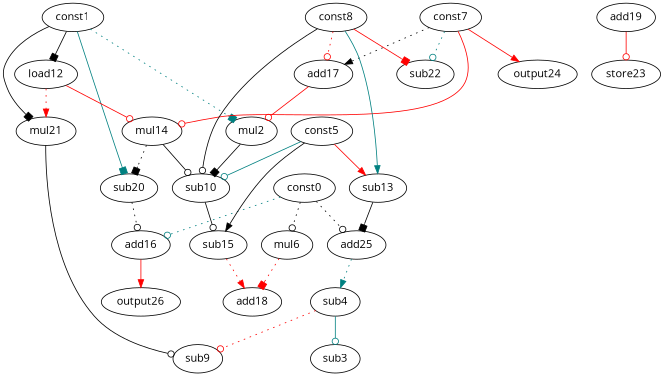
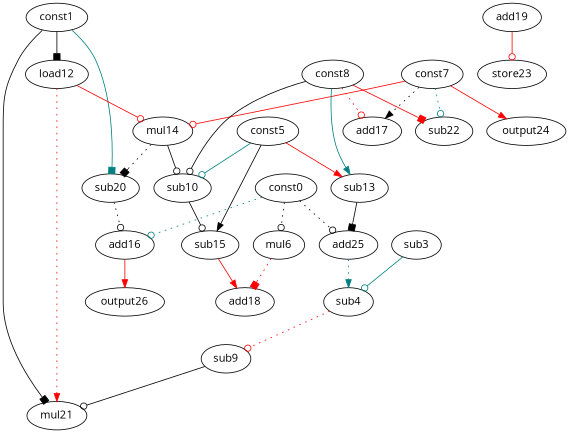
  digraph {
    fontname="Open Sans"
    node [fontname="Open Sans" opcode=sub]
    edge [arrowhead=odot color=black fontname="Open Sans" operand=0 style=solid]
    const0 [opcode=const]
    mul6 [opcode=mul]
    add16 [opcode=add]
    add25 [opcode=add]
    add18 [opcode=add]
    output26 [opcode=output]
    sub4
    const1 [opcode=const]
-   mul2 [opcode=mul]
    load12 [opcode=load]
    sub20
    mul21 [opcode=mul]
    sub10
    mul14 [opcode=mul]
    sub9
    sub15
    n17 [label=sub3 opcode=const]
    const5 [opcode=const]
    sub13
    add19 [opcode=add]
    store23 [opcode=store]
    const7 [opcode=const]
    add17 [opcode=add]
    sub22
    output24 [opcode=output]
    const8 [opcode=const]
    const0 -> mul6 [style=dotted]
    const0 -> add16 [color=teal style=dotted]
    const0 -> add25 [style=dotted]
    mul6 -> add18 [arrowhead=box color=red style=dotted]
    add16 -> output26 [arrowhead=normal color=red]
    add25 -> sub4 [arrowhead=normal color=teal style=dotted]
    sub4 -> sub9 [color=red style=dotted]
-   const1 -> mul2 [arrowhead=box color=teal style=dotted]
    const1 -> load12 [arrowhead=box]
    const1 -> sub20 [arrowhead=box color=teal]
    const1 -> mul21 [arrowhead=box]
-   mul2 -> sub10 [arrowhead=box operand=1]
    load12 -> mul21 [arrowhead=normal color=red operand=1 style=dotted]
    load12 -> mul14 [color=red]
    sub20 -> add16 [operand=1 style=dotted]
-   mul21 -> sub9 [operand=1]
+   sub9 -> mul21 [operand=1]
    sub10 -> sub15
    mul14 -> sub20 [arrowhead=box operand=1 style=dotted]
    mul14 -> sub10 [operand=1]
-   sub15 -> add18 [arrowhead=normal color=red operand=1 style=dotted]
-   sub4 -> n17 [color=teal operand=1]
+   sub15 -> add18 [arrowhead=normal color=red operand=1]
+   n17 -> sub4 [color=teal operand=1]
    const5 -> sub10 [color=teal]
    const5 -> sub15 [arrowhead=normal operand=1]
    const5 -> sub13 [arrowhead=normal color=red operand=1]
    sub13 -> add25 [arrowhead=box operand=1]
    add19 -> store23 [color=red]
    const7 -> mul14 [color=red operand=1]
    const7 -> add17 [arrowhead=normal operand=1 style=dotted]
    const7 -> sub22 [color=teal operand=1 style=dotted]
    const7 -> output24 [arrowhead=normal color=red]
-   add17 -> mul2 [color=red operand=1]
    const8 -> sub10
    const8 -> sub13 [arrowhead=normal color=teal]
    const8 -> add17 [color=red style=dotted]
    const8 -> sub22 [arrowhead=box color=red]
  }
